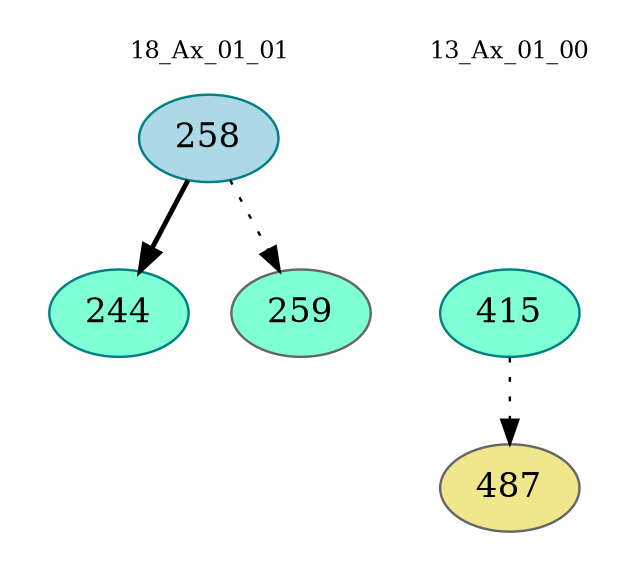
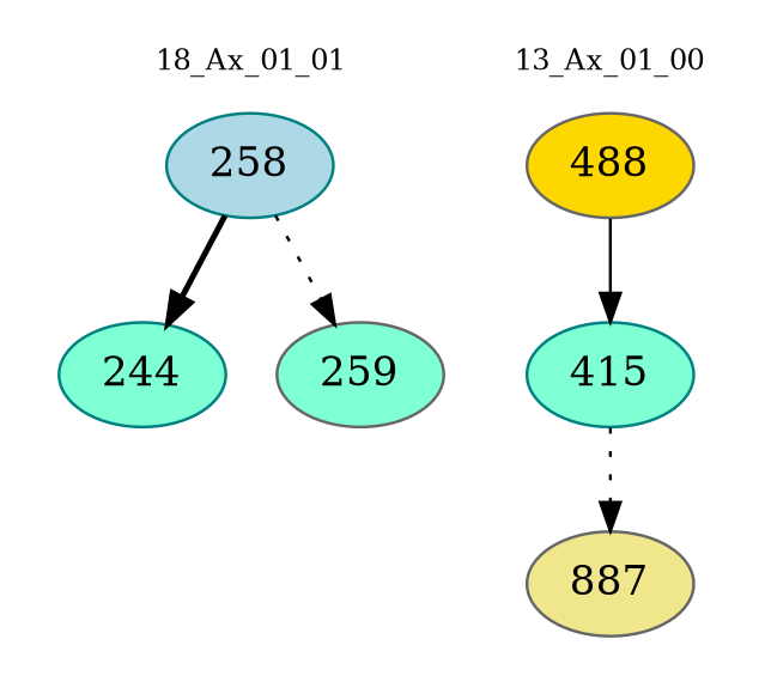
  digraph {
    node [color=teal fillcolor=aquamarine style=filled]
    edge [color=black style=dotted]
    n1 [fillcolor=lightblue label=258]
    n2 [label=244]
    n3 [color=gray40 label=259]
+   n4 [color=gray40 fillcolor=gold label=488]
    n5 [label=415]
-   n6 [color=gray40 fillcolor=khaki label=487]
+   n6 [color=gray40 fillcolor=khaki label=887]
    subgraph cluster_1 {
      color=white
      fontsize=10
      label="18_Ax_01_01"
      n1
      n2
      n3
    }
    subgraph cluster_2 {
      color=white
      fontsize=10
      label="13_Ax_01_00"
+     n4
      n5
      n6
    }
    n1 -> n2 [style=bold]
    n1 -> n3
+   n4 -> n5 [style=solid]
    n5 -> n6
  }
